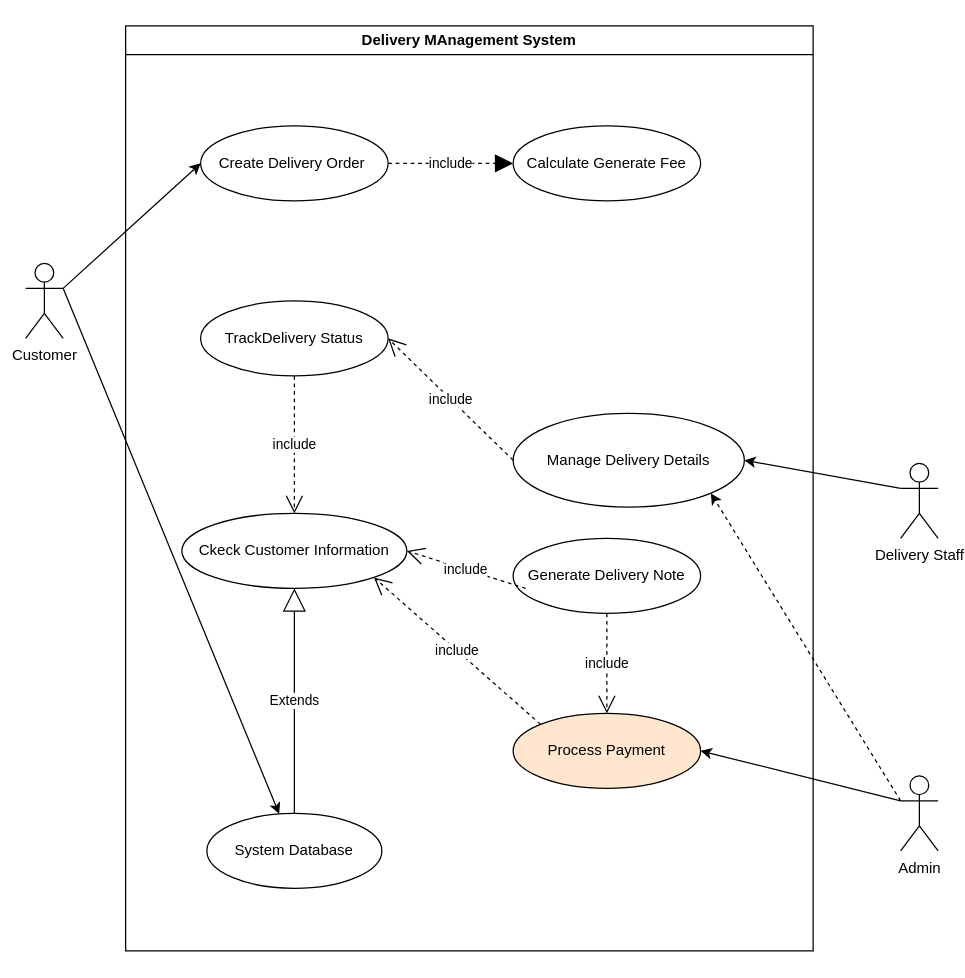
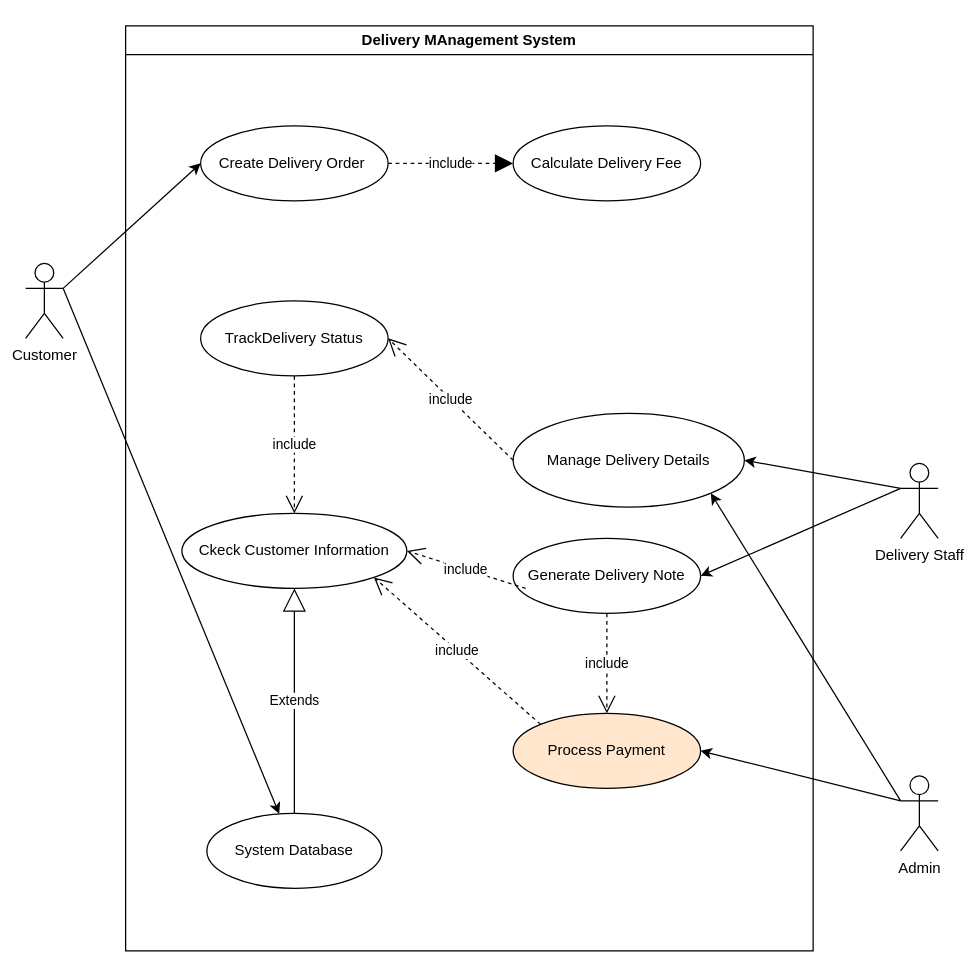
  <mxCell id="0" />
  <mxCell id="1" parent="0" />
  <mxCell id="2" value="Customer" style="shape=umlActor;verticalLabelPosition=bottom;verticalAlign=top;html=1;outlineConnect=0;" parent="1" vertex="1"><mxGeometry x="20" y="210" width="30" height="60" as="geometry" /></mxCell>
  <mxCell id="3" value="Create Delivery Order&amp;nbsp;" style="ellipse;whiteSpace=wrap;html=1;" parent="1" vertex="1"><mxGeometry x="160" y="100" width="150" height="60" as="geometry" /></mxCell>
  <mxCell id="4" value="TrackDelivery Status" style="ellipse;whiteSpace=wrap;html=1;" parent="1" vertex="1"><mxGeometry x="160" y="240" width="150" height="60" as="geometry" /></mxCell>
  <mxCell id="5" value="" style="endArrow=classic;html=1;rounded=0;exitX=1;exitY=0.333;exitDx=0;exitDy=0;exitPerimeter=0;entryX=0;entryY=0.5;entryDx=0;entryDy=0;" parent="1" source="2" target="3" edge="1"><mxGeometry width="50" height="50" relative="1" as="geometry"><mxPoint x="160" y="250" as="sourcePoint" /><mxPoint x="210" y="200" as="targetPoint" /></mxGeometry></mxCell>
  <mxCell id="6" value="" style="endArrow=classic;html=1;rounded=0;exitX=1;exitY=0.333;exitDx=0;exitDy=0;exitPerimeter=0;" parent="1" source="2" target="17" edge="1"><mxGeometry width="50" height="50" relative="1" as="geometry"><mxPoint x="60" y="240" as="sourcePoint" /><mxPoint x="170" y="140" as="targetPoint" /></mxGeometry></mxCell>
- <mxCell id="7" value="Calculate Generate Fee" style="ellipse;whiteSpace=wrap;html=1;" parent="1" vertex="1"><mxGeometry x="410" y="100" width="150" height="60" as="geometry" /></mxCell>
+ <mxCell id="7" value="Calculate Delivery Fee" style="ellipse;whiteSpace=wrap;html=1;" parent="1" vertex="1"><mxGeometry x="410" y="100" width="150" height="60" as="geometry" /></mxCell>
  <mxCell id="8" value="include" style="endArrow=block;endSize=12;dashed=1;html=1;rounded=0;exitX=1;exitY=0.5;exitDx=0;exitDy=0;entryX=0;entryY=0.5;entryDx=0;entryDy=0;" parent="1" source="3" target="7" edge="1"><mxGeometry width="160" relative="1" as="geometry"><mxPoint x="280" y="230" as="sourcePoint" /><mxPoint x="440" y="230" as="targetPoint" /></mxGeometry></mxCell>
  <mxCell id="9" value="include" style="endArrow=open;endSize=12;dashed=1;html=1;rounded=0;exitX=0.5;exitY=1;exitDx=0;exitDy=0;entryX=0.5;entryY=0;entryDx=0;entryDy=0;" parent="1" source="4" target="15" edge="1"><mxGeometry width="160" relative="1" as="geometry"><mxPoint x="320" y="140" as="sourcePoint" /><mxPoint x="420" y="140" as="targetPoint" /></mxGeometry></mxCell>
  <mxCell id="10" value="Manage Delivery Details" style="ellipse;whiteSpace=wrap;html=1;" parent="1" vertex="1"><mxGeometry x="410" y="330" width="185" height="75" as="geometry" /></mxCell>
  <mxCell id="11" value="Generate Delivery Note" style="ellipse;whiteSpace=wrap;html=1;" parent="1" vertex="1"><mxGeometry x="410" y="430" width="150" height="60" as="geometry" /></mxCell>
  <mxCell id="12" value="include" style="endArrow=open;endSize=12;dashed=1;html=1;rounded=0;exitX=0;exitY=0.5;exitDx=0;exitDy=0;entryX=1;entryY=0.5;entryDx=0;entryDy=0;" parent="1" source="10" target="4" edge="1"><mxGeometry width="160" relative="1" as="geometry"><mxPoint x="320" y="280" as="sourcePoint" /><mxPoint x="405" y="230" as="targetPoint" /></mxGeometry></mxCell>
  <mxCell id="13" value="Delivery MAnagement System" style="swimlane;whiteSpace=wrap;html=1;" parent="1" vertex="1"><mxGeometry x="100" y="20" width="550" height="740" as="geometry" /></mxCell>
  <mxCell id="14" value="Process Payment" style="ellipse;whiteSpace=wrap;html=1;fillColor=#ffe6cc;" parent="13" vertex="1"><mxGeometry x="310" y="550" width="150" height="60" as="geometry" /></mxCell>
  <mxCell id="15" value="Ckeck Customer Information" style="ellipse;whiteSpace=wrap;html=1;" parent="13" vertex="1"><mxGeometry x="45" y="390" width="180" height="60" as="geometry" /></mxCell>
  <mxCell id="16" value="include" style="endArrow=open;endSize=12;dashed=1;html=1;rounded=0;exitX=0;exitY=0;exitDx=0;exitDy=0;entryX=1;entryY=1;entryDx=0;entryDy=0;" parent="13" source="14" target="15" edge="1"><mxGeometry width="160" relative="1" as="geometry"><mxPoint x="395" y="480" as="sourcePoint" /><mxPoint x="395" y="560" as="targetPoint" /></mxGeometry></mxCell>
  <mxCell id="17" value="System Database" style="ellipse;whiteSpace=wrap;html=1;" parent="13" vertex="1"><mxGeometry x="65" y="630" width="140" height="60" as="geometry" /></mxCell>
  <mxCell id="18" value="Extends" style="endArrow=block;endSize=16;endFill=0;html=1;rounded=0;entryX=0.5;entryY=1;entryDx=0;entryDy=0;exitX=0.5;exitY=0;exitDx=0;exitDy=0;" parent="13" source="17" target="15" edge="1"><mxGeometry width="160" relative="1" as="geometry"><mxPoint x="80" y="330" as="sourcePoint" /><mxPoint x="240" y="330" as="targetPoint" /></mxGeometry></mxCell>
  <mxCell id="19" value="Delivery Staff" style="shape=umlActor;verticalLabelPosition=bottom;verticalAlign=top;html=1;outlineConnect=0;" parent="1" vertex="1"><mxGeometry x="720" y="370" width="30" height="60" as="geometry" /></mxCell>
+ <mxCell id="20" value="" style="endArrow=classic;html=1;rounded=0;exitX=0;exitY=0.333;exitDx=0;exitDy=0;exitPerimeter=0;entryX=1;entryY=0.5;entryDx=0;entryDy=0;" parent="1" source="19" target="11" edge="1"><mxGeometry width="50" height="50" relative="1" as="geometry"><mxPoint x="570" y="160" as="sourcePoint" /><mxPoint x="620" y="110" as="targetPoint" /></mxGeometry></mxCell>
  <mxCell id="21" value="" style="endArrow=classic;html=1;rounded=0;exitX=0;exitY=0.333;exitDx=0;exitDy=0;exitPerimeter=0;entryX=1;entryY=0.5;entryDx=0;entryDy=0;" parent="1" source="19" target="10" edge="1"><mxGeometry width="50" height="50" relative="1" as="geometry"><mxPoint x="570" y="160" as="sourcePoint" /><mxPoint x="620" y="110" as="targetPoint" /></mxGeometry></mxCell>
  <mxCell id="22" value="Admin" style="shape=umlActor;verticalLabelPosition=bottom;verticalAlign=top;html=1;outlineConnect=0;" parent="1" vertex="1"><mxGeometry x="720" y="620" width="30" height="60" as="geometry" /></mxCell>
- <mxCell id="23" value="" style="endArrow=classic;html=1;rounded=0;exitX=0;exitY=0.333;exitDx=0;exitDy=0;exitPerimeter=0;entryX=1;entryY=1;entryDx=0;entryDy=0;dashed=1;" parent="1" source="22" target="10" edge="1"><mxGeometry width="50" height="50" relative="1" as="geometry"><mxPoint x="450" y="370" as="sourcePoint" /><mxPoint x="500" y="320" as="targetPoint" /></mxGeometry></mxCell>
+ <mxCell id="23" value="" style="endArrow=classic;html=1;rounded=0;exitX=0;exitY=0.333;exitDx=0;exitDy=0;exitPerimeter=0;entryX=1;entryY=1;entryDx=0;entryDy=0;" parent="1" source="22" target="10" edge="1"><mxGeometry width="50" height="50" relative="1" as="geometry"><mxPoint x="450" y="370" as="sourcePoint" /><mxPoint x="500" y="320" as="targetPoint" /></mxGeometry></mxCell>
  <mxCell id="24" value="" style="endArrow=classic;html=1;rounded=0;exitX=0;exitY=0.333;exitDx=0;exitDy=0;exitPerimeter=0;entryX=1;entryY=0.5;entryDx=0;entryDy=0;" parent="1" source="22" target="14" edge="1"><mxGeometry width="50" height="50" relative="1" as="geometry"><mxPoint x="450" y="370" as="sourcePoint" /><mxPoint x="500" y="320" as="targetPoint" /></mxGeometry></mxCell>
  <mxCell id="25" value="include" style="endArrow=open;endSize=12;dashed=1;html=1;rounded=0;exitX=0.5;exitY=1;exitDx=0;exitDy=0;entryX=0.5;entryY=0;entryDx=0;entryDy=0;" parent="1" source="11" target="14" edge="1"><mxGeometry width="160" relative="1" as="geometry"><mxPoint x="420" y="370" as="sourcePoint" /><mxPoint x="320" y="280" as="targetPoint" /></mxGeometry></mxCell>
  <mxCell id="26" value="include" style="endArrow=open;endSize=12;dashed=1;html=1;rounded=0;entryX=1;entryY=0.5;entryDx=0;entryDy=0;" parent="1" target="15" edge="1"><mxGeometry width="160" relative="1" as="geometry"><mxPoint x="420" y="470" as="sourcePoint" /><mxPoint x="495" y="580" as="targetPoint" /></mxGeometry></mxCell>
